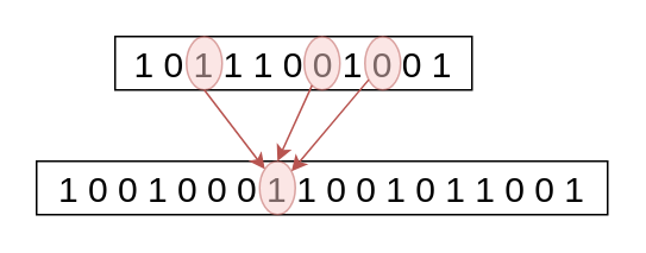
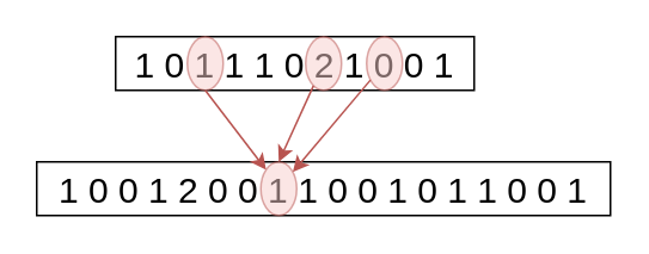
  <mxCell id="0" />
  <mxCell id="1" parent="0" />
- <mxCell id="2" value="&lt;font style=&quot;font-size: 20px;&quot;&gt;1 0 1 1 1 0 0 1 0 0 1&lt;/font&gt;" style="whiteSpace=wrap;html=1;" vertex="1" parent="1"><mxGeometry x="64" y="20" width="200" height="30" as="geometry" /></mxCell>
- <mxCell id="3" value="&lt;span style=&quot;font-size: 20px;&quot;&gt;1 0 0 1 0 0 0 1 1 0 0 1 0 1 1 0 0 1&lt;/span&gt;" style="whiteSpace=wrap;html=1;" vertex="1" parent="1"><mxGeometry x="20" y="90" width="320" height="30" as="geometry" /></mxCell>
+ <mxCell id="2" value="&lt;font style=&quot;font-size: 20px;&quot;&gt;1 0 1 1 1 0 2 1 0 0 1&lt;/font&gt;" style="whiteSpace=wrap;html=1;" vertex="1" parent="1"><mxGeometry x="64" y="20" width="200" height="30" as="geometry" /></mxCell>
+ <mxCell id="3" value="&lt;span style=&quot;font-size: 20px;&quot;&gt;1 0 0 1 2 0 0 1 1 0 0 1 0 1 1 0 0 1&lt;/span&gt;" style="whiteSpace=wrap;html=1;" vertex="1" parent="1"><mxGeometry x="20" y="90" width="320" height="30" as="geometry" /></mxCell>
  <mxCell id="4" value="" style="ellipse;whiteSpace=wrap;html=1;fillColor=#f8cecc;strokeColor=#b85450;opacity=50;" vertex="1" parent="1"><mxGeometry x="145" y="90" width="20" height="30" as="geometry" /></mxCell>
  <mxCell id="5" style="edgeStyle=none;html=1;exitX=0.5;exitY=1;exitDx=0;exitDy=0;entryX=0;entryY=0;entryDx=0;entryDy=0;fillColor=#f8cecc;strokeColor=#b85450;" edge="1" parent="1" source="6" target="4"><mxGeometry relative="1" as="geometry" /></mxCell>
  <mxCell id="6" value="" style="ellipse;whiteSpace=wrap;html=1;fillColor=#f8cecc;strokeColor=#b85450;opacity=50;" vertex="1" parent="1"><mxGeometry x="104" y="20" width="20" height="30" as="geometry" /></mxCell>
  <mxCell id="7" style="edgeStyle=none;html=1;entryX=0.5;entryY=0;entryDx=0;entryDy=0;fillColor=#f8cecc;strokeColor=#b85450;" edge="1" parent="1" source="8" target="4"><mxGeometry relative="1" as="geometry" /></mxCell>
  <mxCell id="8" value="" style="ellipse;whiteSpace=wrap;html=1;fillColor=#f8cecc;strokeColor=#b85450;opacity=50;" vertex="1" parent="1"><mxGeometry x="170" y="20" width="20" height="30" as="geometry" /></mxCell>
  <mxCell id="9" style="edgeStyle=none;html=1;fillColor=#f8cecc;strokeColor=#b85450;" edge="1" parent="1" source="10" target="4"><mxGeometry relative="1" as="geometry" /></mxCell>
  <mxCell id="10" value="" style="ellipse;whiteSpace=wrap;html=1;fillColor=#f8cecc;strokeColor=#b85450;opacity=50;" vertex="1" parent="1"><mxGeometry x="204" y="20" width="20" height="30" as="geometry" /></mxCell>
